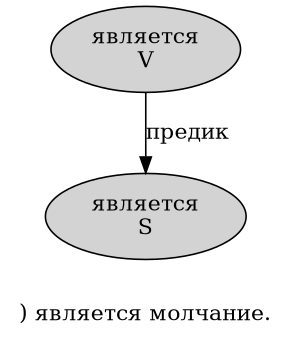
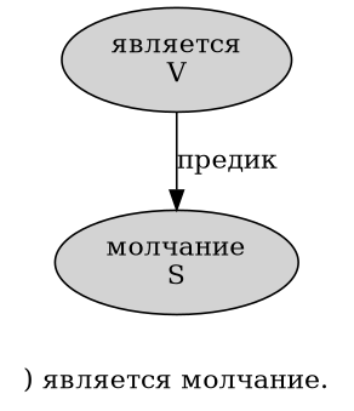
  digraph {
    label=") является молчание."
    node [fillcolor=lightgray penwidth=1 shape=ellipse style=filled]
    n1 [label="является\nV"]
-   n2 [label="является\nS"]
+   n2 [label="молчание\nS"]
    n1 -> n2 [label="предик"]
  }
